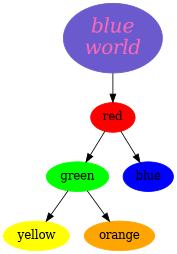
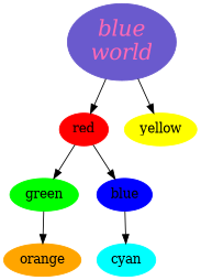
  digraph {
    node [style=filled]
    n1 [color=slateblue fontcolor=hotpink fontname="Palatino-Italic" fontsize=24 label="blue\nworld"]
    red [color=red]
    green [color=green]
    blue [color=blue fontcolor=black]
    yellow [color=yellow]
    orange [color=orange]
+   cyan [color=cyan]
    n1 -> red
    red -> green
    red -> blue
-   green -> yellow
+   n1 -> yellow
    green -> orange
+   blue -> cyan
  }
